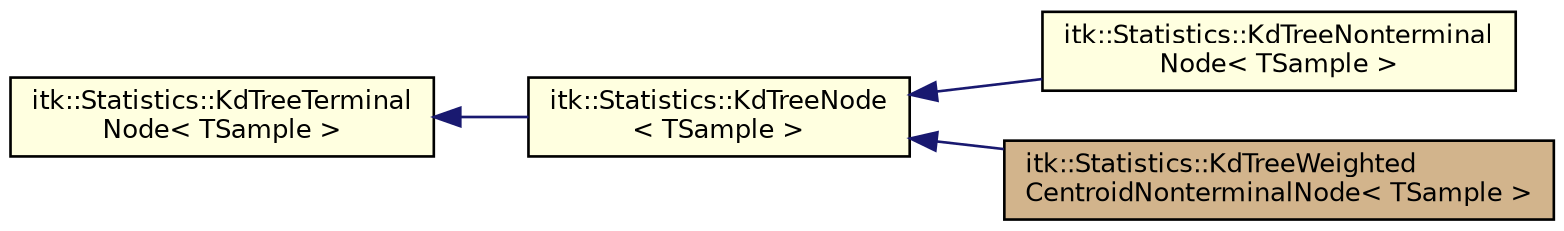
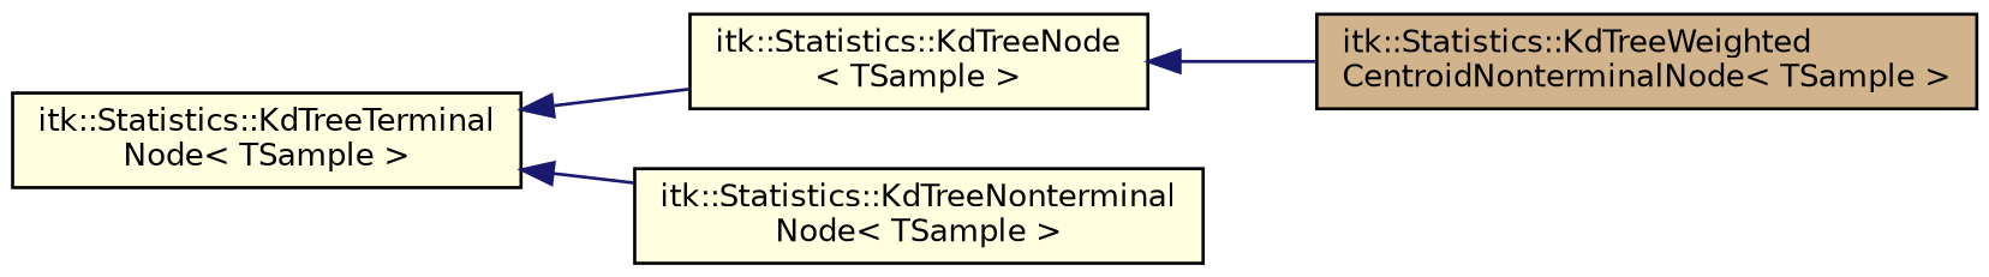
  digraph {
    rankdir=LR
    node [color=black fillcolor=lightyellow fontname=Helvetica fontsize=10 shape=record style=filled]
    edge [color=midnightblue dir=back fontname=Helvetica fontsize=10 labelfontname=Helvetica labelfontsize=10 style=solid]
    n1 [fontcolor=black height=0.2 label="itk::Statistics::KdTreeNode\l\< TSample \>" width=0.4]
    n2 [height=0.2 label="itk::Statistics::KdTreeNonterminal\lNode\< TSample \>" width=0.4]
    n3 [fillcolor=tan height=0.2 label="itk::Statistics::KdTreeWeighted\lCentroidNonterminalNode\< TSample \>" width=0.4]
    n4 [height=0.2 label="itk::Statistics::KdTreeTerminal\lNode\< TSample \>" width=0.4]
-   n1 -> n2
+   n4 -> n2
    n1 -> n3
    n4 -> n1
  }
